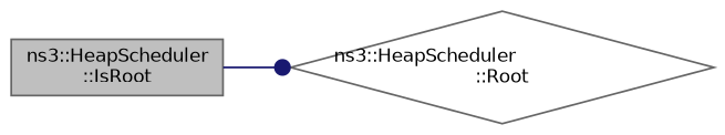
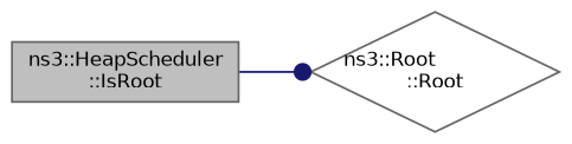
  digraph {
    rankdir=LR
    node [color=gray40 fontname=Helvetica fontsize=10 style=filled]
    n1 [fillcolor=grey75 fontcolor=black height=0.2 label="ns3::HeapScheduler\l::IsRoot" shape=box width=0.4]
-   n2 [fillcolor=white height=0.2 label="ns3::HeapScheduler\l::Root" shape=diamond width=0.4]
+   n2 [fillcolor=white height=0.2 label="ns3::Root\l::Root" shape=diamond width=0.4]
    n1 -> n2 [color=midnightblue fontname=Helvetica fontsize=10 labelfontname=Helvetica labelfontsize=10 style=solid arrowhead=dot]
  }
